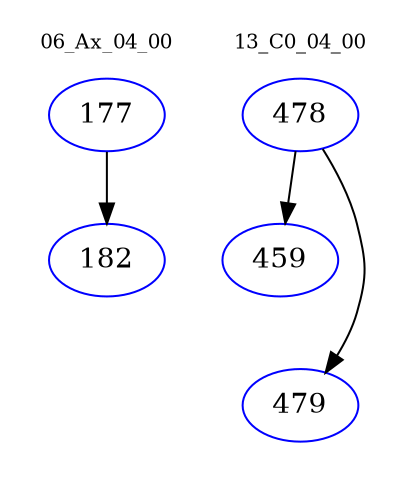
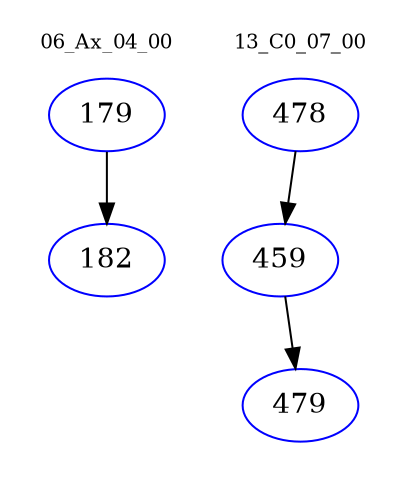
  digraph {
    node [color=blue]
    edge [color=black]
-   n1 [label=177]
+   n1 [label=179]
    n2 [label=182]
    n3 [label=459]
    n4 [label=478]
    n5 [label=479]
    subgraph cluster_1 {
      color=white
      fontsize=10
      label="06_Ax_04_00"
      n1
      n2
    }
    subgraph cluster_2 {
      color=white
      fontsize=10
-     label="13_C0_04_00"
+     label="13_C0_07_00"
      n3
      n4
      n5
    }
    n1 -> n2
-   n4 -> n5
+   n3 -> n5
    n4 -> n3
  }
